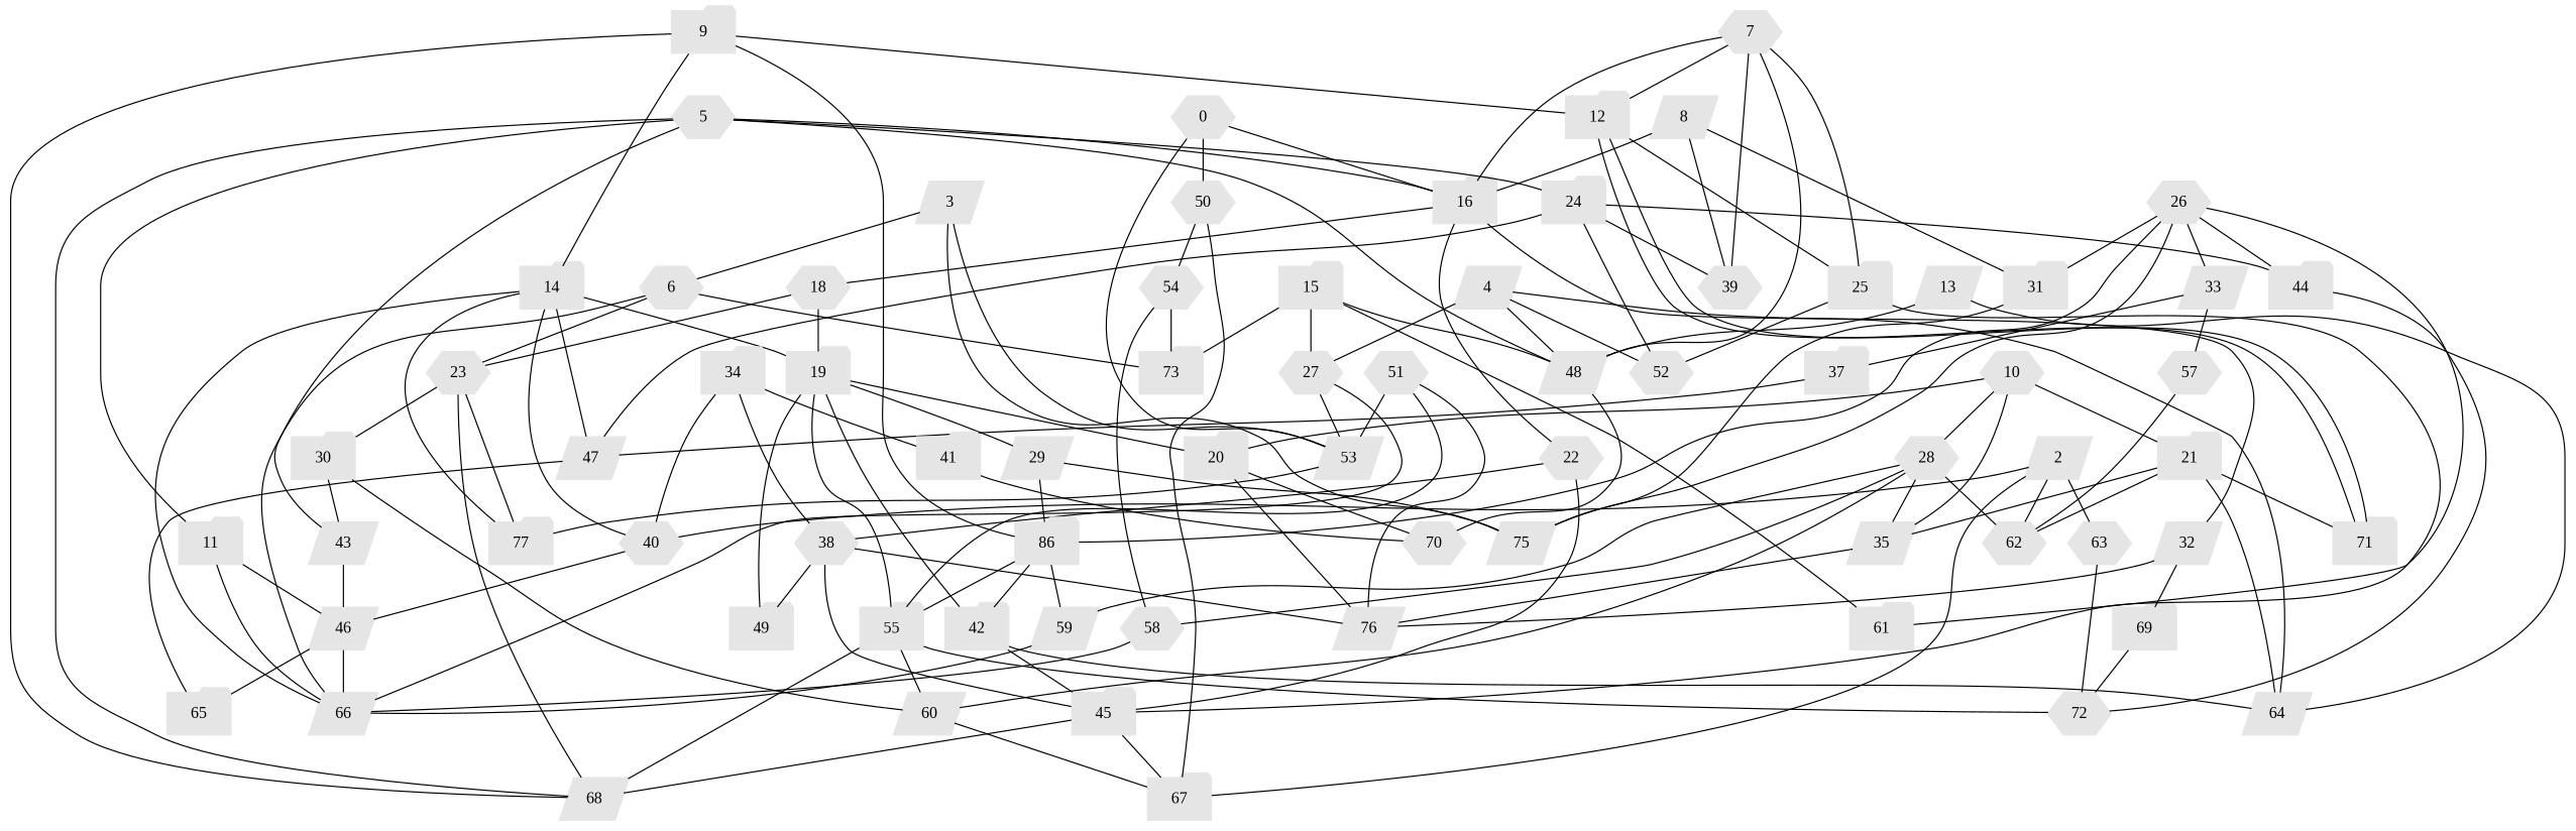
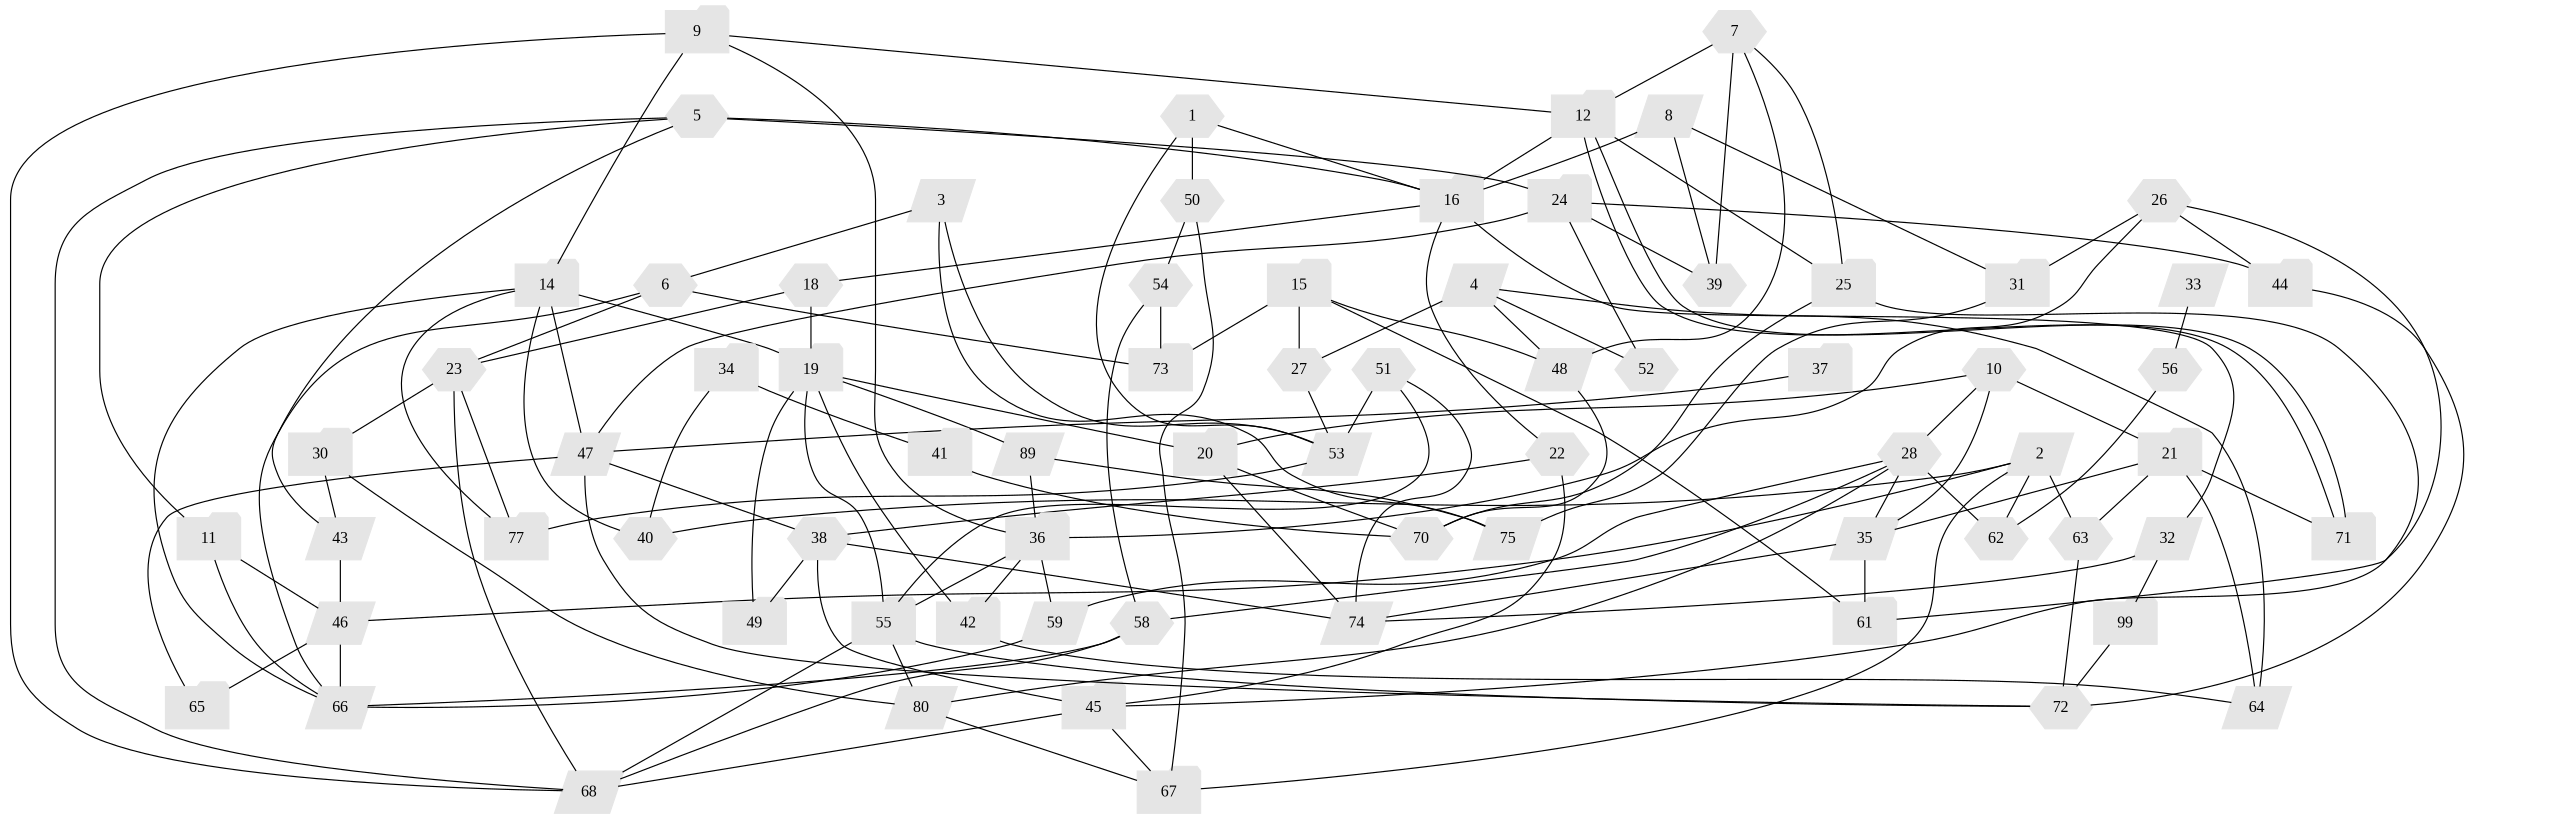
  graph {
    fontname="Liberation Serif"
    node [color=gray90 fontname="Liberation Serif" shape=folder style=filled]
    edge [fontname="Liberation Serif"]
-   1 [shape=hexagon label=0]
+   1 [shape=hexagon]
    16
    50 [shape=hexagon]
    53 [shape=parallelogram]
    18 [shape=hexagon]
    22 [shape=hexagon]
    32 [shape=parallelogram]
    67
    54 [shape=hexagon]
    n10 [label=77]
    2 [shape=parallelogram]
    40 [shape=hexagon]
    62 [shape=hexagon]
    63 [shape=hexagon]
    46 [shape=parallelogram]
    72 [shape=hexagon]
    3 [shape=parallelogram]
    6 [shape=hexagon]
    75 [shape=parallelogram]
    23 [shape=hexagon]
    66 [shape=parallelogram]
    73
    4 [shape=parallelogram]
    27 [shape=hexagon]
    48 [shape=parallelogram]
    52 [shape=hexagon]
    64 [shape=parallelogram]
    70 [shape=hexagon]
    5 [shape=hexagon]
    11
    24
    43 [shape=parallelogram]
    68 [shape=parallelogram]
    39 [shape=hexagon]
    47 [shape=parallelogram]
    44
    30
    7 [shape=hexagon]
    12
    25
    71
    45
    8 [shape=parallelogram]
    31
    9
    14
-   36 [label=86]
+   36
    19
    42
    55
    59 [shape=parallelogram]
    10 [shape=hexagon]
    20
    21
    28 [shape=hexagon]
    35 [shape=parallelogram]
-   74 [shape=parallelogram label=76]
+   74 [shape=parallelogram]
    58 [shape=hexagon]
-   60 [shape=parallelogram]
+   60 [shape=parallelogram label=80]
    61
    65
-   13 [shape=parallelogram]
-   29 [shape=parallelogram]
+   29 [shape=parallelogram label=89]
    49
    15
    38 [shape=hexagon]
-   69
-   56 [shape=hexagon label=57]
+   69 [label=99]
+   56 [shape=hexagon]
    26 [shape=hexagon]
    33 [shape=parallelogram]
    37
    34
    41
    51 [shape=hexagon]
    1 -- 16
    1 -- 50
    1 -- 53
    16 -- 18
    16 -- 22
    16 -- 32
    50 -- 67
    50 -- 54
    53 -- n10
    18 -- 23
    18 -- 19
    22 -- 45
    22 -- 38
    32 -- 74
    32 -- 69
    54 -- 73
    54 -- 58
    2 -- 67
    2 -- 40
    2 -- 62
    2 -- 63
-   40 -- 46
+   2 -- 46
    63 -- 72
    46 -- 66
    46 -- 65
    3 -- 53
    3 -- 6
    3 -- 75
    6 -- 23
    6 -- 66
    6 -- 73
    23 -- n10
    23 -- 68
    23 -- 30
    4 -- 27
    4 -- 48
    4 -- 52
    4 -- 64
    27 -- 53
-   27 -- 66
    48 -- 70
    5 -- 16
-   5 -- 48
    5 -- 11
    5 -- 24
    5 -- 43
    5 -- 68
    11 -- 46
    11 -- 66
    24 -- 52
    24 -- 39
    24 -- 47
    24 -- 44
    43 -- 46
+   47 -- 72
    47 -- 65
    44 -- 72
    30 -- 43
    30 -- 60
-   7 -- 16
+   12 -- 16
    7 -- 48
    7 -- 39
    7 -- 12
    7 -- 25
    12 -- 25
    12 -- 71
    12 -- 71
-   25 -- 52
+   25 -- 70
    25 -- 45
    45 -- 67
    45 -- 68
    8 -- 16
    8 -- 39
    8 -- 31
    31 -- 75
    9 -- 68
    9 -- 12
    9 -- 14
    9 -- 36
    14 -- n10
    14 -- 40
    14 -- 66
    14 -- 47
    14 -- 19
    36 -- 42
    36 -- 55
    36 -- 59
    19 -- 42
    19 -- 55
    19 -- 20
    19 -- 29
    19 -- 49
    42 -- 64
-   42 -- 45
    55 -- 72
    55 -- 68
    55 -- 60
    59 -- 66
    10 -- 20
    10 -- 21
    10 -- 28
    10 -- 35
    20 -- 70
    20 -- 74
-   21 -- 62
+   21 -- 63
    21 -- 64
    21 -- 71
    21 -- 35
    28 -- 62
    28 -- 59
    28 -- 35
    28 -- 58
    28 -- 60
    35 -- 74
+   35 -- 61
    58 -- 66
+   58 -- 68
    60 -- 67
-   13 -- 48
-   13 -- 64
    29 -- 75
    29 -- 36
    15 -- 73
    15 -- 27
    15 -- 48
    15 -- 61
    38 -- 45
    38 -- 74
    38 -- 49
    69 -- 72
    56 -- 62
-   26 -- 75
    26 -- 44
    26 -- 31
    26 -- 36
    26 -- 61
-   26 -- 33
    33 -- 56
-   33 -- 37
    37 -- 47
    34 -- 40
-   34 -- 38
+   47 -- 38
    34 -- 41
    41 -- 70
    51 -- 53
    51 -- 55
    51 -- 74
  }
